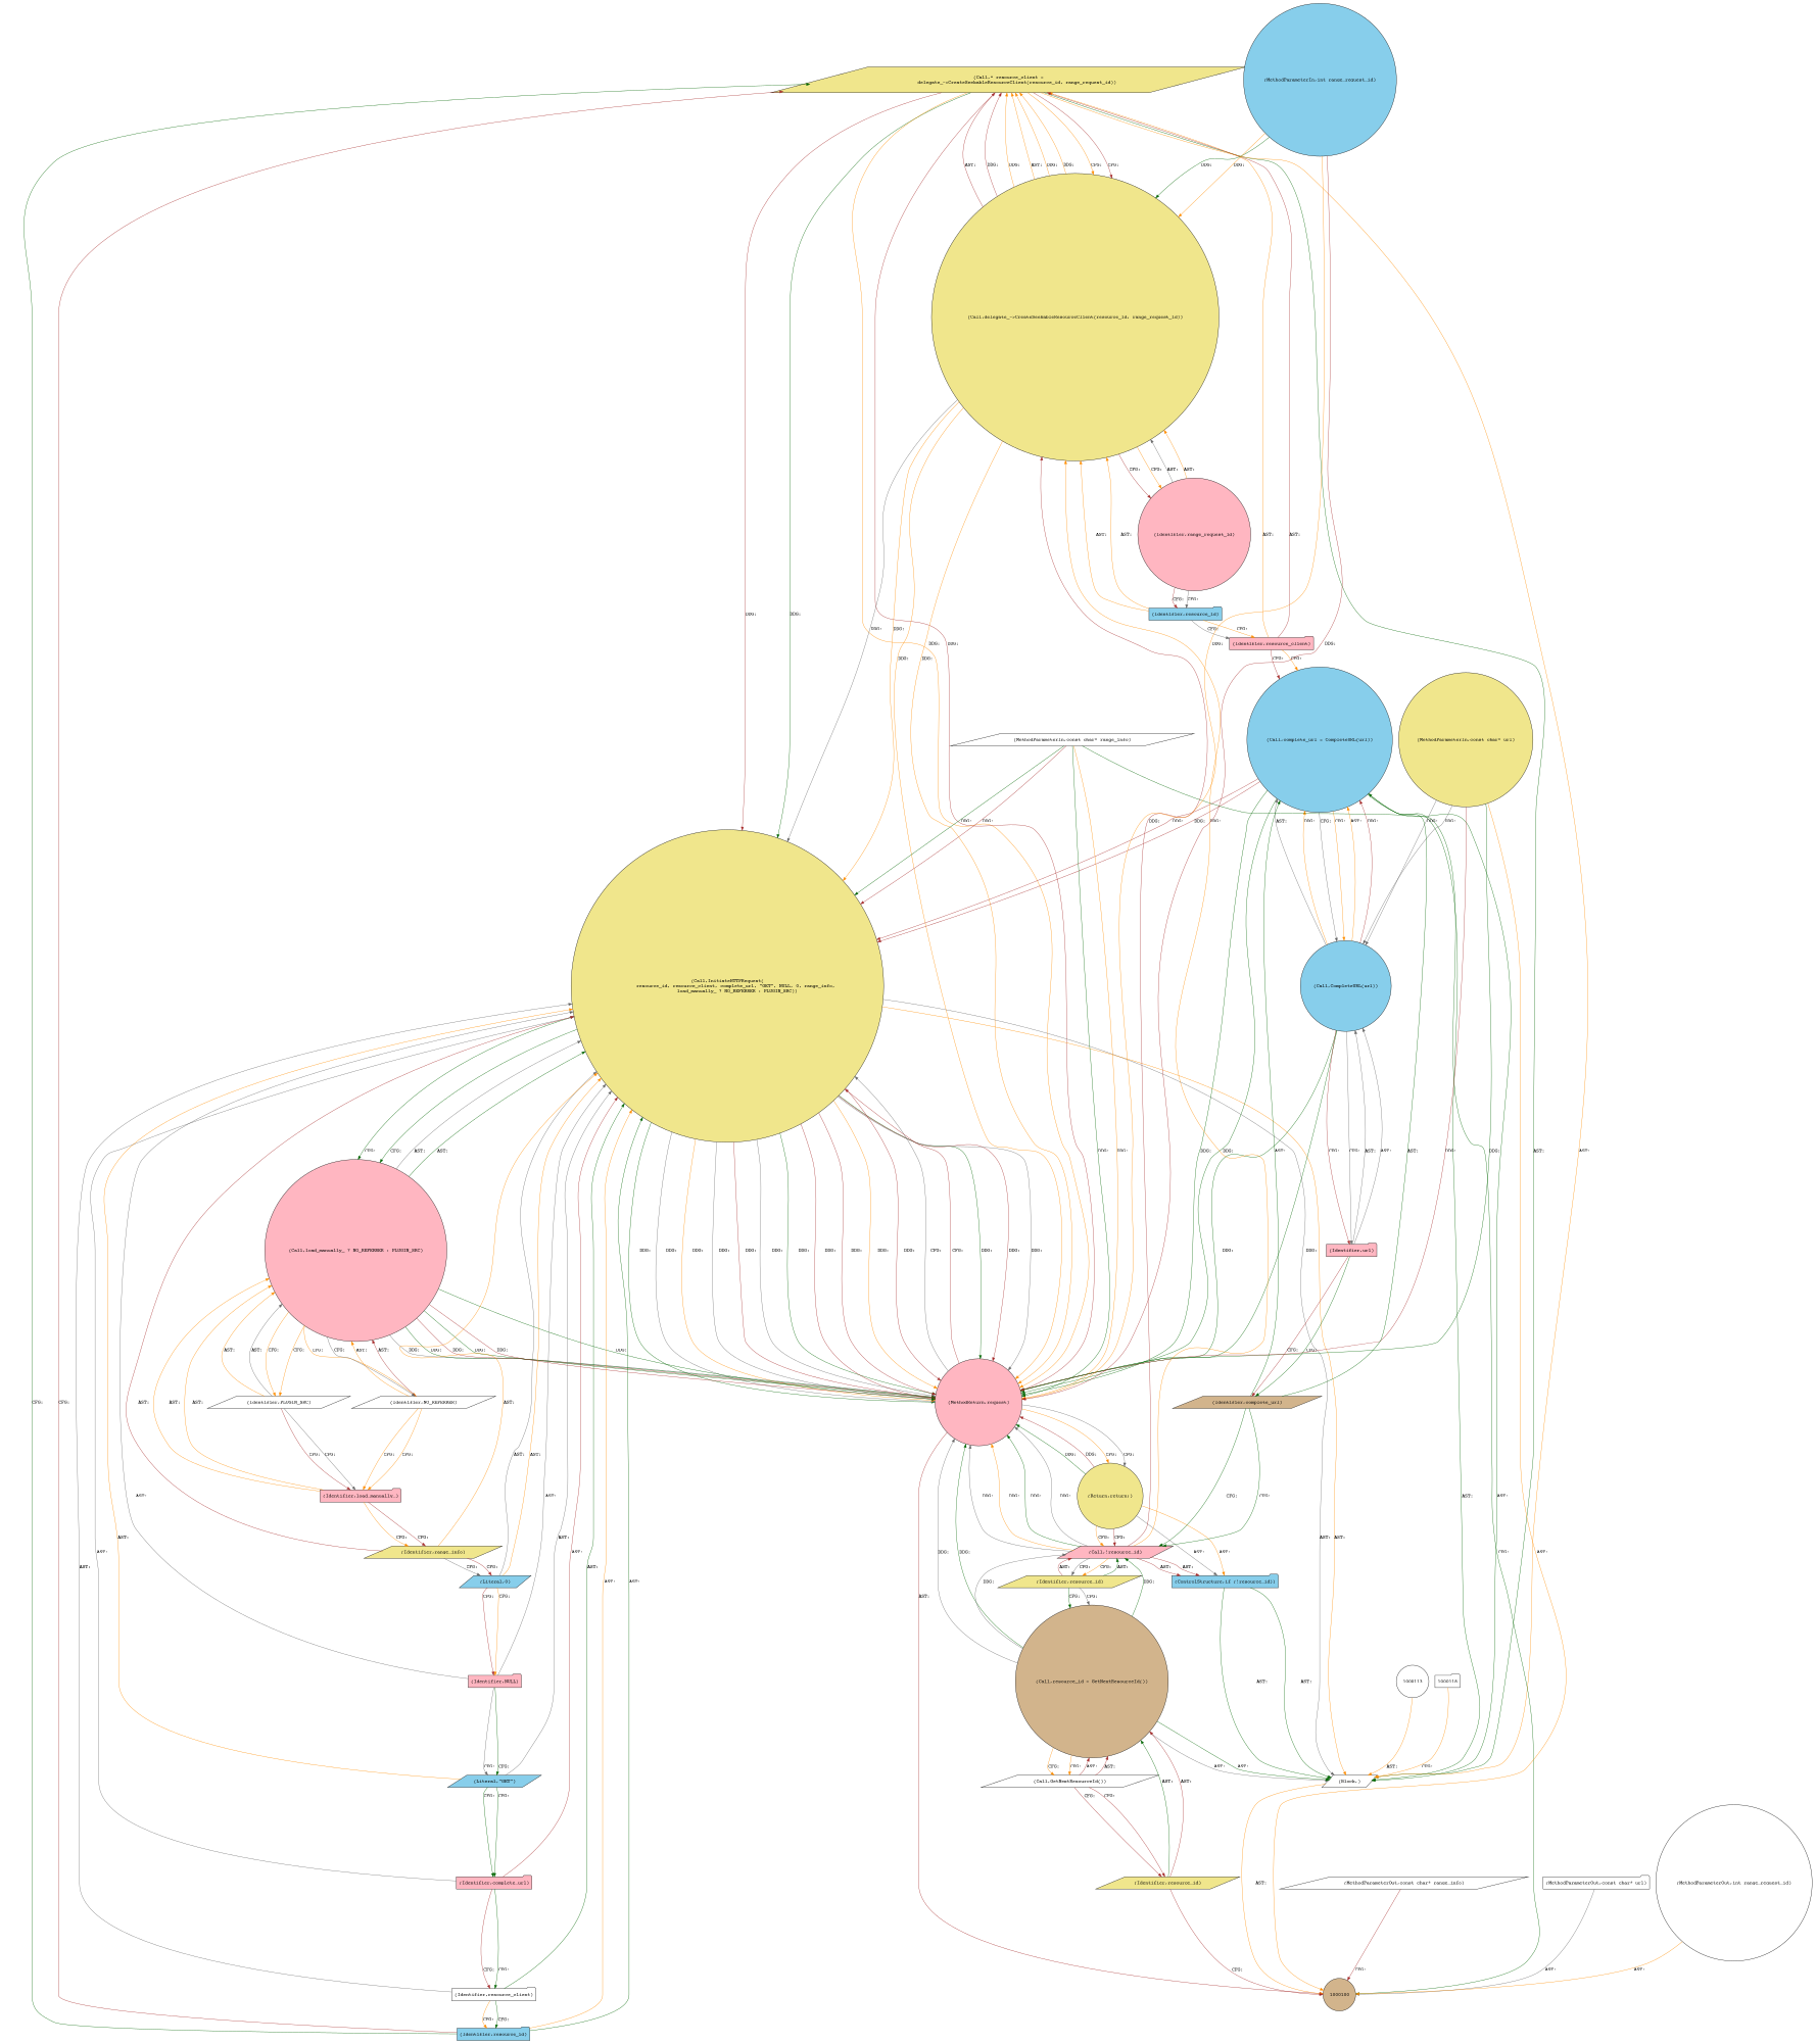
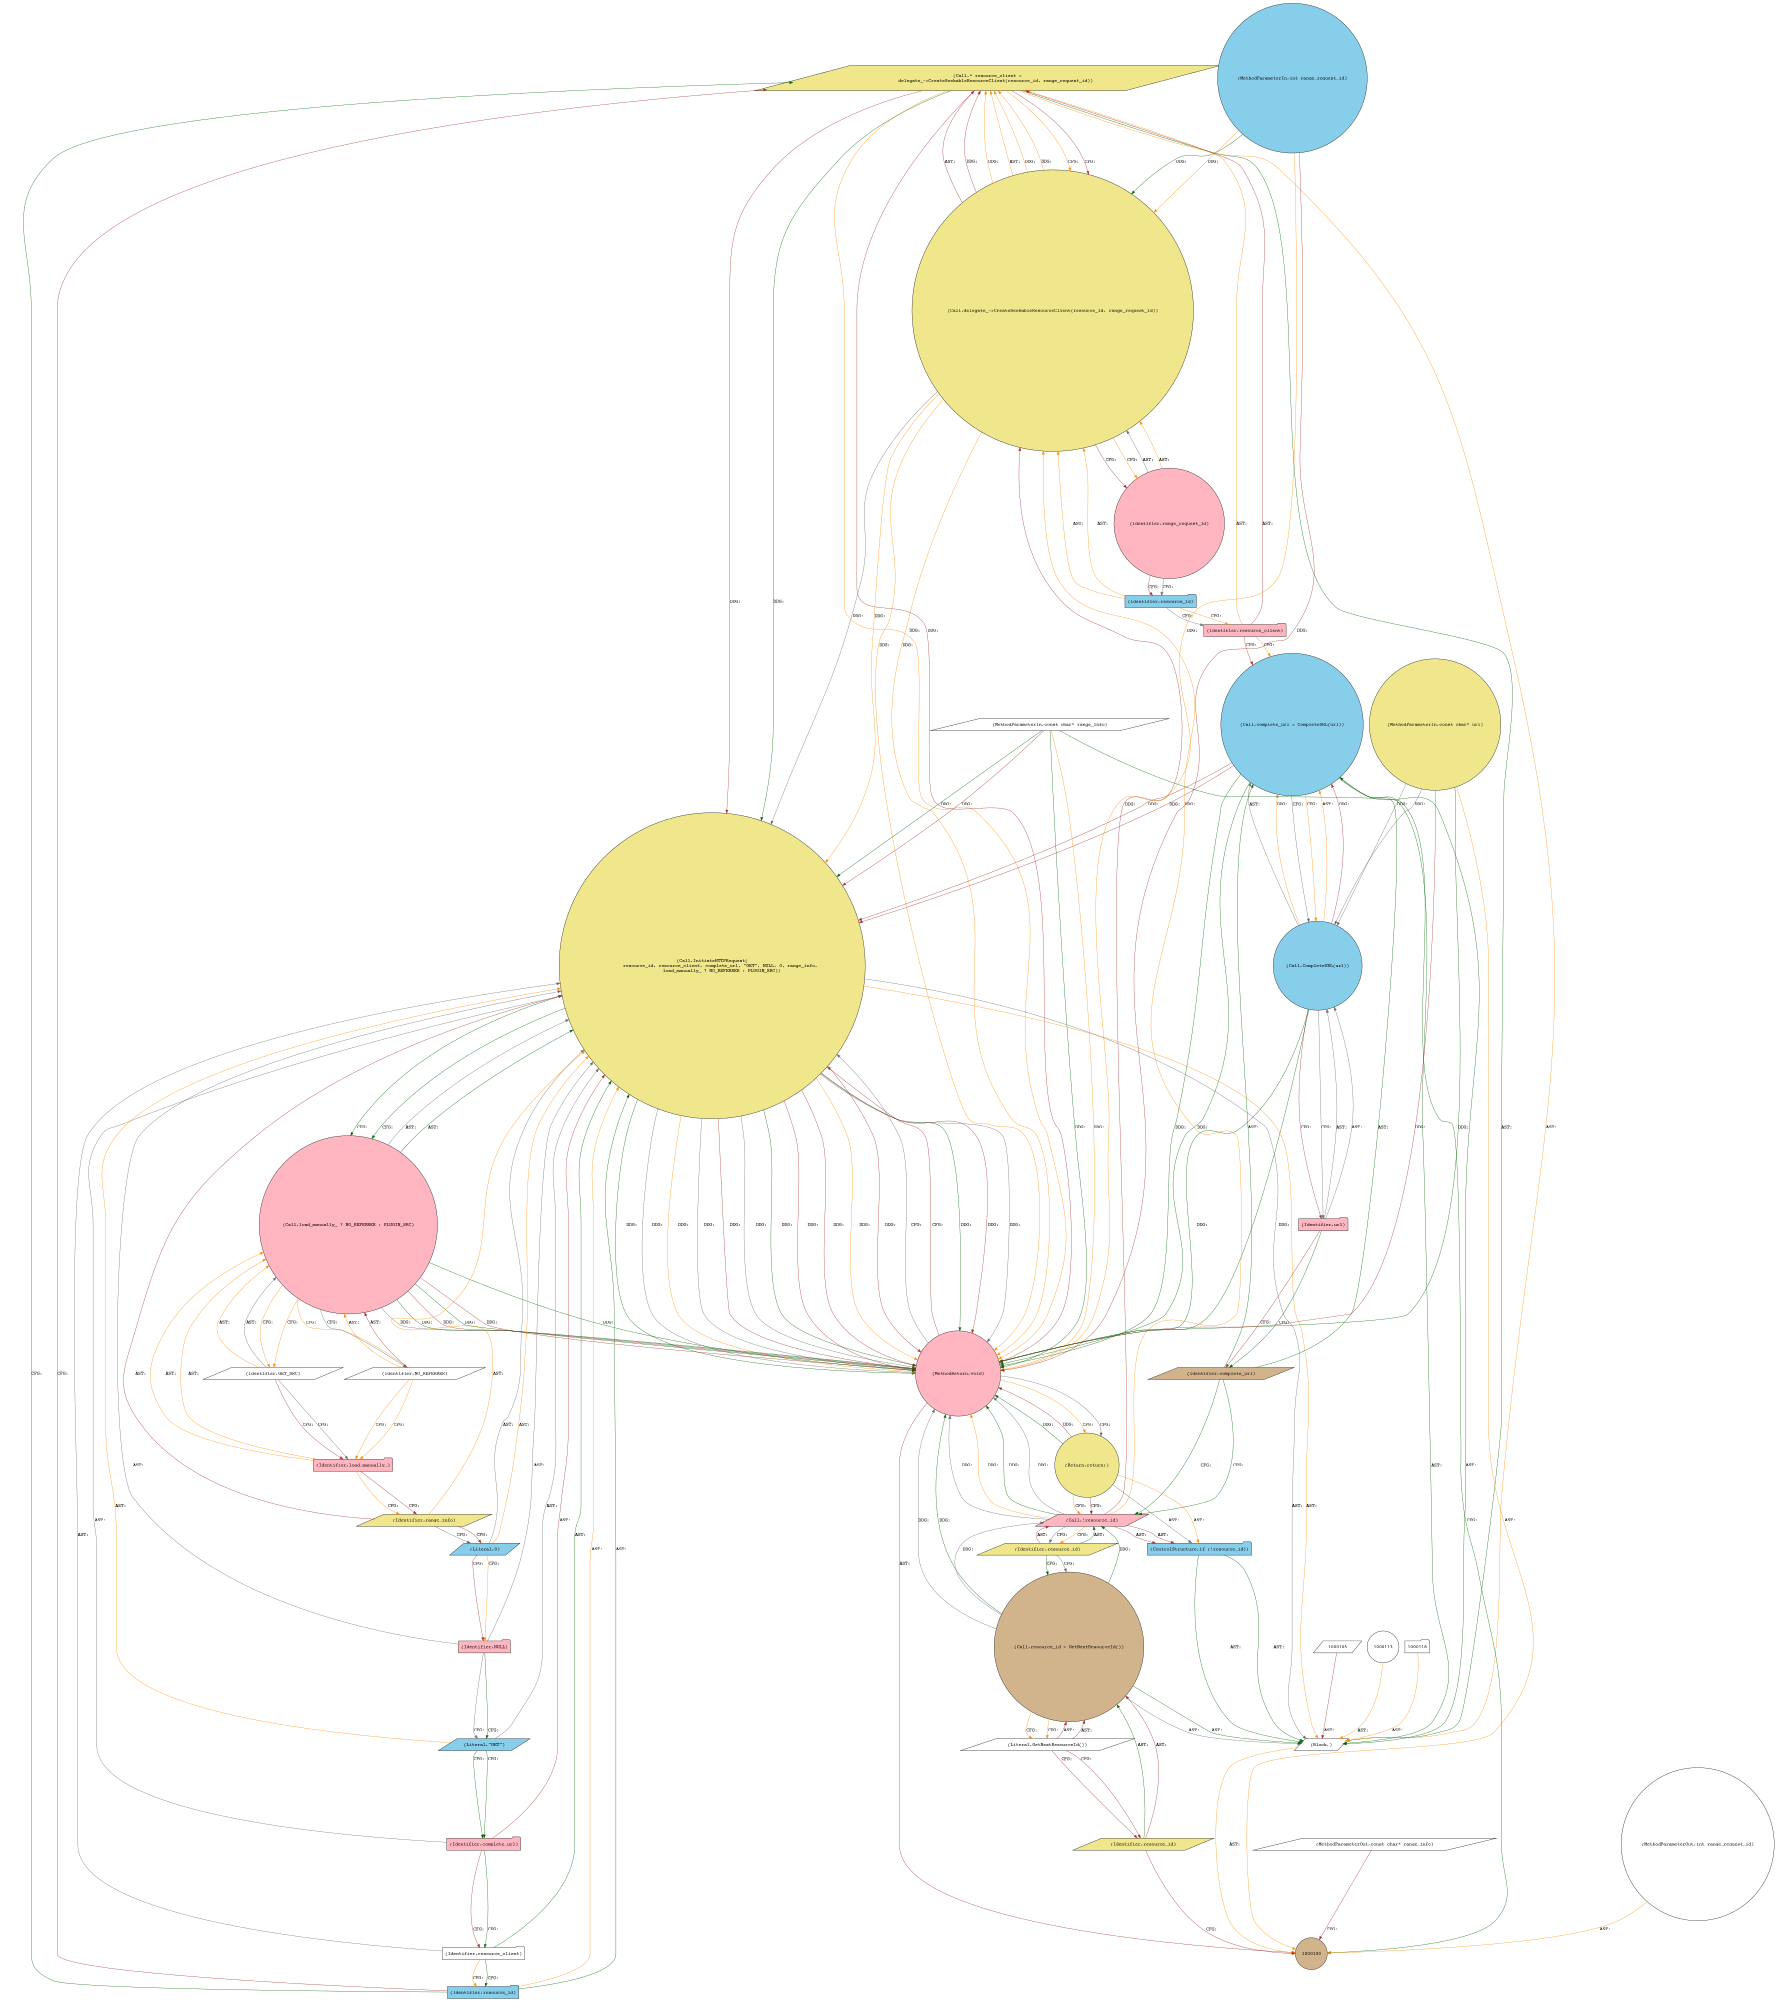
  digraph {
    fontname="Courier Prime"
    node [fillcolor=white fontname="Courier Prime" shape=parallelogram style=filled]
    edge [color=darkorange fontname="Courier Prime"]
    n1 [fillcolor=khaki label="(Call,* resource_client =\n      delegate_->CreateSeekableResourceClient(resource_id, range_request_id))"]
    n2 [fillcolor=khaki label="(Call,delegate_->CreateSeekableResourceClient(resource_id, range_request_id))" shape=circle]
    n3 [fillcolor=khaki label="(Call,InitiateHTTPRequest(\n      resource_id, resource_client, complete_url, \"GET\", NULL, 0, range_info,\n       load_manually_ ? NO_REFERRER : PLUGIN_SRC))" shape=circle]
-   n4 [fillcolor=lightpink label="(MethodReturn,request)" shape=circle]
+   n4 [fillcolor=lightpink label="(MethodReturn,void)" shape=circle]
    n5 [label="(Block,)"]
    n6 [fillcolor=lightpink label="(Identifier,range_request_id)" shape=circle]
    n7 [fillcolor=lightpink label="(Call,load_manually_ ? NO_REFERRER : PLUGIN_SRC)" shape=circle]
    n8 [fillcolor=khaki label="(Return,return;)" shape=circle]
    1000100 [fillcolor=tan shape=circle]
    n10 [fillcolor=lightpink label="(Identifier,resource_client)" shape=folder]
    n11 [fillcolor=skyblue label="(Call,complete_url = CompleteURL(url))" shape=circle]
    n12 [fillcolor=skyblue label="(Call,CompleteURL(url))" shape=circle]
    n13 [fillcolor=skyblue label="(Identifier,resource_id)" shape=folder]
    n14 [label="(Identifier,NO_REFERRER)"]
-   n15 [label="(Identifier,PLUGIN_SRC)"]
+   n15 [label="(Identifier,GET_SRC)"]
    n16 [label="(Identifier,resource_client)" shape=folder]
    n17 [fillcolor=skyblue label="(Identifier,resource_id)" shape=folder]
    n18 [fillcolor=lightpink label="(Identifier,complete_url)" shape=folder]
    n19 [fillcolor=skyblue label="(Literal,\"GET\")"]
    n20 [fillcolor=lightpink label="(Identifier,NULL)" shape=folder]
    n21 [fillcolor=skyblue label="(Literal,0)"]
    n22 [fillcolor=khaki label="(Identifier,range_info)"]
    n23 [fillcolor=lightpink label="(Identifier,load_manually_)" shape=folder]
    n24 [fillcolor=lightpink label="(Call,!resource_id)"]
    n25 [fillcolor=skyblue label="(ControlStructure,if (!resource_id))" shape=folder]
    n26 [label="(MethodParameterIn,const char* range_info)"]
    n27 [label="(MethodParameterOut,const char* range_info)"]
    n28 [fillcolor=khaki label="(MethodParameterIn,const char* url)" shape=circle]
    n29 [fillcolor=lightpink label="(Identifier,url)" shape=folder]
-   n30 [label="(MethodParameterOut,const char* url)" shape=folder]
    n31 [fillcolor=skyblue label="(MethodParameterIn,int range_request_id)" shape=circle]
    n32 [label="(MethodParameterOut,int range_request_id)" shape=circle]
    n33 [fillcolor=tan label="(Call,resource_id = GetNextResourceId())" shape=circle]
-   n34 [label="(Call,GetNextResourceId())"]
+   n34 [label="(Literal,GetNextResourceId())"]
    n35 [fillcolor=khaki label="(Identifier,resource_id)"]
    n36 [fillcolor=khaki label="(Identifier,resource_id)"]
    n37 [fillcolor=tan label="(Identifier,complete_url)"]
+   1000105
    1000113 [shape=circle]
    1000118 [shape=folder]
    n1 -> n2 [label="CFG: "]
    n1 -> n2 [color=brown label="CFG: "]
    n1 -> n3 [color=darkgreen label="DDG: "]
    n1 -> n3 [color=brown label="DDG: "]
    n1 -> n4 [label="DDG: "]
    n1 -> n4 [color=brown label="DDG: "]
    n1 -> n5 [color=darkgreen label="AST: "]
    n1 -> n5 [label="AST: "]
    n2 -> n1 [color=brown label="AST: "]
    n2 -> n1 [color=brown label="DDG: "]
    n2 -> n1 [label="DDG: "]
    n2 -> n1 [label="AST: "]
    n2 -> n1 [label="DDG: "]
    n2 -> n1 [label="DDG: "]
    n2 -> n3 [label="DDG: "]
    n2 -> n3 [color=gray40 label="DDG: "]
    n2 -> n4 [label="DDG: "]
    n2 -> n4 [label="DDG: "]
    n2 -> n6 [color=brown label="CFG: "]
    n2 -> n6 [label="CFG: "]
    n3 -> n4 [color=darkgreen label="DDG: "]
    n3 -> n4 [color=brown label="DDG: "]
    n3 -> n4 [color=gray40 label="DDG: "]
    n3 -> n4 [color=darkgreen label="DDG: "]
    n3 -> n4 [color=gray40 label="DDG: "]
    n3 -> n4 [label="DDG: "]
    n3 -> n4 [color=gray40 label="DDG: "]
    n3 -> n4 [color=brown label="DDG: "]
    n3 -> n4 [color=gray40 label="DDG: "]
    n3 -> n4 [color=darkgreen label="DDG: "]
    n3 -> n4 [color=brown label="DDG: "]
    n3 -> n4 [color=brown label="DDG: "]
    n3 -> n4 [label="DDG: "]
    n3 -> n4 [color=brown label="DDG: "]
    n3 -> n5 [color=gray40 label="AST: "]
    n3 -> n5 [label="AST: "]
    n3 -> n7 [color=darkgreen label="CFG: "]
    n3 -> n7 [color=darkgreen label="CFG: "]
    n4 -> n3 [color=gray40 label="CFG: "]
    n4 -> n3 [color=brown label="CFG: "]
    n4 -> n8 [label="CFG: "]
    n4 -> n8 [color=gray40 label="CFG: "]
    n4 -> 1000100 [color=brown label="AST: "]
    n5 -> 1000100 [label="AST: "]
    n6 -> n2 [color=gray40 label="AST: "]
    n6 -> n2 [label="AST: "]
    n6 -> n13 [color=brown label="CFG: "]
    n6 -> n13 [color=gray40 label="CFG: "]
    n7 -> n3 [color=gray40 label="AST: "]
    n7 -> n3 [color=darkgreen label="AST: "]
    n7 -> n4 [color=gray40 label="DDG: "]
    n7 -> n4 [color=darkgreen label="DDG: "]
    n7 -> n4 [color=brown label="DDG: "]
    n7 -> n4 [color=darkgreen label="DDG: "]
    n7 -> n4 [color=brown label="DDG: "]
    n7 -> n4 [color=darkgreen label="DDG: "]
    n7 -> n14 [label="CFG: "]
    n7 -> n14 [color=gray40 label="CFG: "]
    n7 -> n15 [label="CFG: "]
    n7 -> n15 [label="CFG: "]
    n8 -> n4 [color=darkgreen label="DDG: "]
    n8 -> n4 [color=brown label="DDG: "]
    n8 -> n24 [color=brown label="CFG: "]
    n8 -> n24 [label="CFG: "]
    n8 -> n25 [label="AST: "]
    n8 -> n25 [color=gray40 label="AST: "]
    n10 -> n1 [label="AST: "]
    n10 -> n1 [color=brown label="AST: "]
    n10 -> n11 [label="CFG: "]
    n10 -> n11 [color=brown label="CFG: "]
    n11 -> n3 [color=brown label="DDG: "]
    n11 -> n3 [color=brown label="DDG: "]
    n11 -> n4 [color=darkgreen label="DDG: "]
    n11 -> n4 [color=darkgreen label="DDG: "]
    n11 -> n5 [color=darkgreen label="AST: "]
    n11 -> n5 [color=darkgreen label="AST: "]
    n11 -> n12 [color=gray40 label="CFG: "]
    n11 -> n12 [label="CFG: "]
    n12 -> n4 [color=darkgreen label="DDG: "]
    n12 -> n4 [color=darkgreen label="DDG: "]
    n12 -> n11 [label="AST: "]
    n12 -> n11 [color=brown label="DDG: "]
    n12 -> n11 [color=gray40 label="AST: "]
    n12 -> n11 [label="DDG: "]
    n12 -> n29 [color=brown label="CFG: "]
    n12 -> n29 [color=gray40 label="CFG: "]
    n13 -> n2 [label="AST: "]
    n13 -> n2 [label="AST: "]
    n13 -> n10 [color=gray40 label="CFG: "]
    n13 -> n10 [label="CFG: "]
    n14 -> n7 [label="AST: "]
    n14 -> n7 [color=brown label="AST: "]
    n14 -> n23 [label="CFG: "]
    n14 -> n23 [label="CFG: "]
    n15 -> n7 [label="AST: "]
    n15 -> n7 [color=gray40 label="AST: "]
    n15 -> n23 [color=gray40 label="CFG: "]
    n15 -> n23 [color=brown label="CFG: "]
    n16 -> n3 [color=darkgreen label="AST: "]
    n16 -> n3 [color=gray40 label="AST: "]
    n16 -> n17 [label="CFG: "]
    n16 -> n17 [color=darkgreen label="CFG: "]
    n17 -> n1 [color=darkgreen label="CFG: "]
    n17 -> n1 [color=brown label="CFG: "]
    n17 -> n3 [label="AST: "]
    n17 -> n3 [color=darkgreen label="AST: "]
    n18 -> n3 [color=gray40 label="AST: "]
    n18 -> n3 [color=brown label="AST: "]
    n18 -> n16 [color=brown label="CFG: "]
    n18 -> n16 [color=darkgreen label="CFG: "]
    n19 -> n3 [color=gray40 label="AST: "]
    n19 -> n3 [label="AST: "]
    n19 -> n18 [color=darkgreen label="CFG: "]
    n19 -> n18 [color=darkgreen label="CFG: "]
    n20 -> n3 [color=gray40 label="AST: "]
    n20 -> n3 [color=gray40 label="AST: "]
    n20 -> n19 [color=gray40 label="CFG: "]
    n20 -> n19 [color=darkgreen label="CFG: "]
    n21 -> n3 [color=gray40 label="AST: "]
    n21 -> n3 [label="AST: "]
    n21 -> n20 [label="CFG: "]
    n21 -> n20 [color=brown label="CFG: "]
    n22 -> n3 [color=brown label="AST: "]
    n22 -> n3 [label="AST: "]
    n22 -> n21 [color=gray40 label="CFG: "]
    n22 -> n21 [color=brown label="CFG: "]
    n23 -> n7 [label="AST: "]
    n23 -> n7 [label="AST: "]
    n23 -> n22 [color=brown label="CFG: "]
    n23 -> n22 [label="CFG: "]
    n24 -> n2 [color=brown label="DDG: "]
    n24 -> n2 [label="DDG: "]
    n24 -> n4 [color=gray40 label="DDG: "]
    n24 -> n4 [color=gray40 label="DDG: "]
    n24 -> n4 [label="DDG: "]
    n24 -> n4 [color=darkgreen label="DDG: "]
    n24 -> n25 [color=brown label="AST: "]
    n24 -> n25 [color=brown label="AST: "]
    n24 -> n36 [color=gray40 label="CFG: "]
    n24 -> n36 [label="CFG: "]
    n25 -> n5 [color=darkgreen label="AST: "]
    n25 -> n5 [color=darkgreen label="AST: "]
    n26 -> n3 [color=darkgreen label="DDG: "]
    n26 -> n3 [color=brown label="DDG: "]
    n26 -> n4 [color=darkgreen label="DDG: "]
    n26 -> n4 [label="DDG: "]
    n26 -> 1000100 [color=darkgreen label="CFG: "]
    n27 -> 1000100 [color=brown label="CFG: "]
    n28 -> n4 [color=darkgreen label="DDG: "]
    n28 -> n4 [color=brown label="DDG: "]
    n28 -> 1000100 [label="AST: "]
    n28 -> n12 [color=gray40 label="DDG: "]
    n28 -> n12 [color=gray40 label="DDG: "]
    n29 -> n12 [color=gray40 label="AST: "]
    n29 -> n12 [color=gray40 label="AST: "]
    n29 -> n37 [color=brown label="CFG: "]
    n29 -> n37 [color=darkgreen label="CFG: "]
-   n30 -> 1000100 [color=gray40 label="AST: "]
    n31 -> n2 [color=darkgreen label="DDG: "]
    n31 -> n2 [label="DDG: "]
    n31 -> n4 [label="DDG: "]
    n31 -> n4 [color=brown label="DDG: "]
    n32 -> 1000100 [label="AST: "]
    n33 -> n4 [color=gray40 label="DDG: "]
    n33 -> n4 [color=darkgreen label="DDG: "]
    n33 -> n5 [color=gray40 label="AST: "]
    n33 -> n5 [color=darkgreen label="AST: "]
    n33 -> n24 [color=darkgreen label="DDG: "]
    n33 -> n24 [color=gray40 label="DDG: "]
    n33 -> n34 [label="CFG: "]
    n33 -> n34 [label="CFG: "]
    n34 -> n33 [color=brown label="AST: "]
    n34 -> n33 [color=brown label="AST: "]
    n34 -> n35 [color=brown label="CFG: "]
    n34 -> n35 [color=brown label="CFG: "]
    n35 -> 1000100 [color=brown label="CFG: "]
    n35 -> n33 [color=darkgreen label="AST: "]
    n35 -> n33 [color=brown label="AST: "]
    n36 -> n24 [color=darkgreen label="AST: "]
    n36 -> n24 [color=brown label="AST: "]
    n36 -> n33 [color=gray40 label="CFG: "]
    n36 -> n33 [color=darkgreen label="CFG: "]
    n37 -> n11 [color=darkgreen label="AST: "]
    n37 -> n11 [color=darkgreen label="AST: "]
    n37 -> n24 [color=darkgreen label="CFG: "]
    n37 -> n24 [color=darkgreen label="CFG: "]
+   1000105 -> n5 [color=brown label="AST: "]
    1000113 -> n5 [label="AST: "]
-   1000118 -> n5 [label="CFG: "]
+   1000118 -> n5 [label="AST: "]
  }
